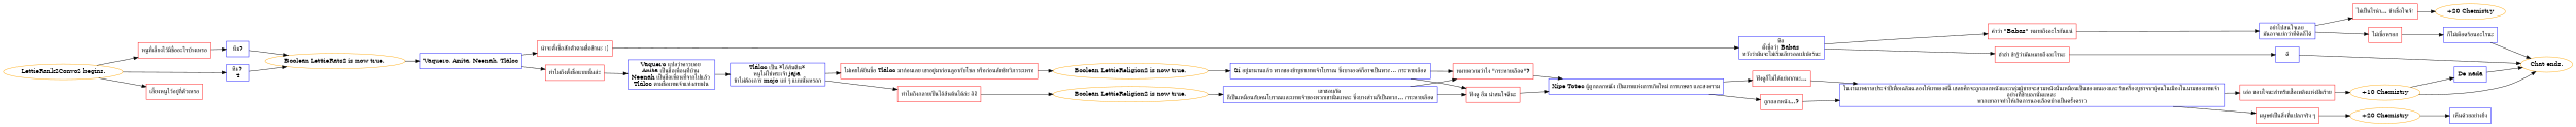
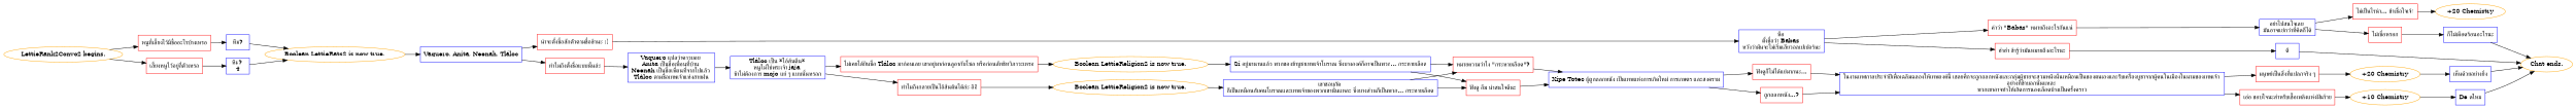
  digraph {
    fontname="DejaVu Serif"
    rankdir=LR
    node [color=red fontname="DejaVu Serif" shape=box]
    edge [fontname="DejaVu Serif"]
    "LettieRank2Convo2 begins." [color=orange shape=""]
    n2 [label="หนูที่เลี้ยงไว้มีชื่ออะไรบ้างเหรอ"]
    n3 [label="เลี้ยงหนูไว้อยู่กี่ตัวเหรอ"]
    n4 [color=blue label="หืม?"]
    n5 [color=blue label="หืม? \n4"]
    n6 [color=orange label="Boolean LettieRats2 is now true." shape=""]
    n7 [color=blue label="Vaquero, Anita, Neenah, Tláloc"]
    n8 [label="ทำไมถึงตั้งชื่อแบบนั้นล่ะ"]
    n9 [label="น่าจะตั้งชื่อสักตัวตามชื่อข้านะ :)"]
    n10 [color=blue label="Vaquero แปลว่าคาวบอย \nAnita เป็นชื่อเพื่อนที่บ้าน \nNeenah เป็นชื่อเพื่อนที่จากไปแล้ว \nTláloc ตามชื่อเทพเจ้าแห่งสายฝน"]
    n11 [color=blue label="หือ \nตั้งชื่อว่า Babas \nหวังว่ามันจะไม่เริ่มเลียวอลเปเปอร์นะ"]
    n12 [color=blue label="Tláloc เป็น *ไอ้ส้นตีน* \nหนูไม่ใช่พระเจ้า jaja \nข้าไม่ต้องการ mojo แย่ ๆ แบบนั้นหรอก"]
    n13 [label="คำว่า \"Babas\" หมายถึงอะไรกันแน่"]
    n14 [label="ฮ่าฮ่า ข้ารู้ว่ามันหมายถึงอะไรนะ"]
    n15 [label="ไม่เคยได้ยินชื่อ Tláloc มาก่อนเลย เขาอยู่มาก่อนลูอากับโซล หรือก่อนลัทธิทวิภาวะเหรอ"]
    n16 [label="ทำไมถึงกลายเป็นไอ้ส้นต้นได้ล่ะ อิอิ"]
    n17 [color=blue label="อย่าไปสนใจเลย \nมันอาจแย่กว่าที่คิดก็ได้"]
    n18 [color=blue label="ดี"]
    n19 [color=orange label="Boolean LettieReligion2 is now true." shape=""]
    n20 [color=orange label="Boolean LettieReligion2 is now true." shape=""]
    n21 [label="ไม่เป็นไรน่า... ข้าเชื่อใจเจ้า"]
    n22 [label="ไม่เชื่อหรอก"]
    "Chat ends." [color=orange shape=""]
    n24 [color=blue label="Sí อยู่มานานแล้ว พวกของข้าบูชาเทพเจ้าโบราณ ซึ่งบางองค์ก็อาจเป็นพวก... กระหายเลือด"]
    n25 [color=blue label="เขาชอบกัด \nก็เป็นเหมือนกับคนโบราณและเทพเจ้าของพวกเขานั่นแหละ ซึ่งบางส่วนก็เป็นพวก... กระหายเลือด"]
    n26 [color=orange label="+20 Chemistry" shape=""]
    n27 [color=blue label="ก็ไม่เดือดร้อนอะไรนะ"]
    n28 [label="หมายความว่าไง \"กระหายเลือด\"?"]
    n29 [label="ฟังดู อืม น่าสนใจดีนะ"]
    n30 [color=blue label="Xipe Totec ผู้ถูกถลกหนัง เป็นเทพแห่งการเกิดใหม่ การเกษตร และสงคราม"]
    n31 [label="ถูกถลกหนัง...?"]
    n32 [label="ฟังดูก็ไม่ได้แย่มากนะ..."]
    n33 [color=blue label="ในงานเทศกาลประจำปีเพื่อเฉลิมฉลองให้เทพองค์นี้ เชลยศึกจะถูกถลกหนังและกลุ่มผู้ชายจะสวมหนังนั่นเหมือนเป็นของตนเองและรับเครื่องบูชาจากผู้คนในเมืองในนามของเทพเจ้า \nอย่างที่ข้าบอกนั่นแหละ \nพวกเขาอาจทำให้เกิดการนองเลือดบ้างเป็นครั้งคราว"]
    n34 [label="เอ่อ ขอบใจนะสำหรับเชื้อเพลิงแห่งฝันร้าย"]
    n35 [label="มนุษย์เป็นสิ่งที่แปลกจริง ๆ"]
    n36 [color=orange label="+10 Chemistry" shape=""]
    n37 [color=orange label="+20 Chemistry" shape=""]
-   n38 [color=blue label="De nada"]
+   n38 [color=blue label="De ดใหม"]
    n39 [color=blue label="เห็นด้วยอย่างยิ่ง"]
    "LettieRank2Convo2 begins." -> n2
    "LettieRank2Convo2 begins." -> n3
    n2 -> n4
-   "LettieRank2Convo2 begins." -> n5
+   n3 -> n5
    n4 -> n6
    n5 -> n6
    n6 -> n7
    n7 -> n8
    n7 -> n9
    n8 -> n10
    n9 -> n11
    n10 -> n12
    n11 -> n13
    n11 -> n14
    n12 -> n15
    n12 -> n16
    n13 -> n17
    n14 -> n18
    n15 -> n19
    n16 -> n20
    n17 -> n21
    n17 -> n22
    n18 -> "Chat ends."
    n19 -> n24
    n20 -> n25
    n21 -> n26
    n22 -> n27
    n24 -> n28
    n24 -> n29
    n25 -> n28
    n25 -> n29
    n27 -> "Chat ends."
    n28 -> n30
    n29 -> n30
    n30 -> n31
    n30 -> n32
    n31 -> n33
    n32 -> n33
    n33 -> n34
    n33 -> n35
    n34 -> n36
    n35 -> n37
    n36 -> n38
    n37 -> n39
    n38 -> "Chat ends."
-   n36 -> "Chat ends."
+   n39 -> "Chat ends."
  }
